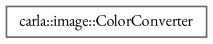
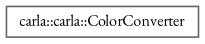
  digraph {
    rankdir=LR
    fontname="EB Garamond"
-   n1 [color=grey40 fillcolor=white fontname="EB Garamond" fontsize=10 height=0.2 label="carla::image::ColorConverter" shape=box style=filled width=0.4]
+   n1 [color=grey40 fillcolor=white fontname="EB Garamond" fontsize=10 height=0.2 label="carla::carla::ColorConverter" shape=box style=filled width=0.4]
  }
